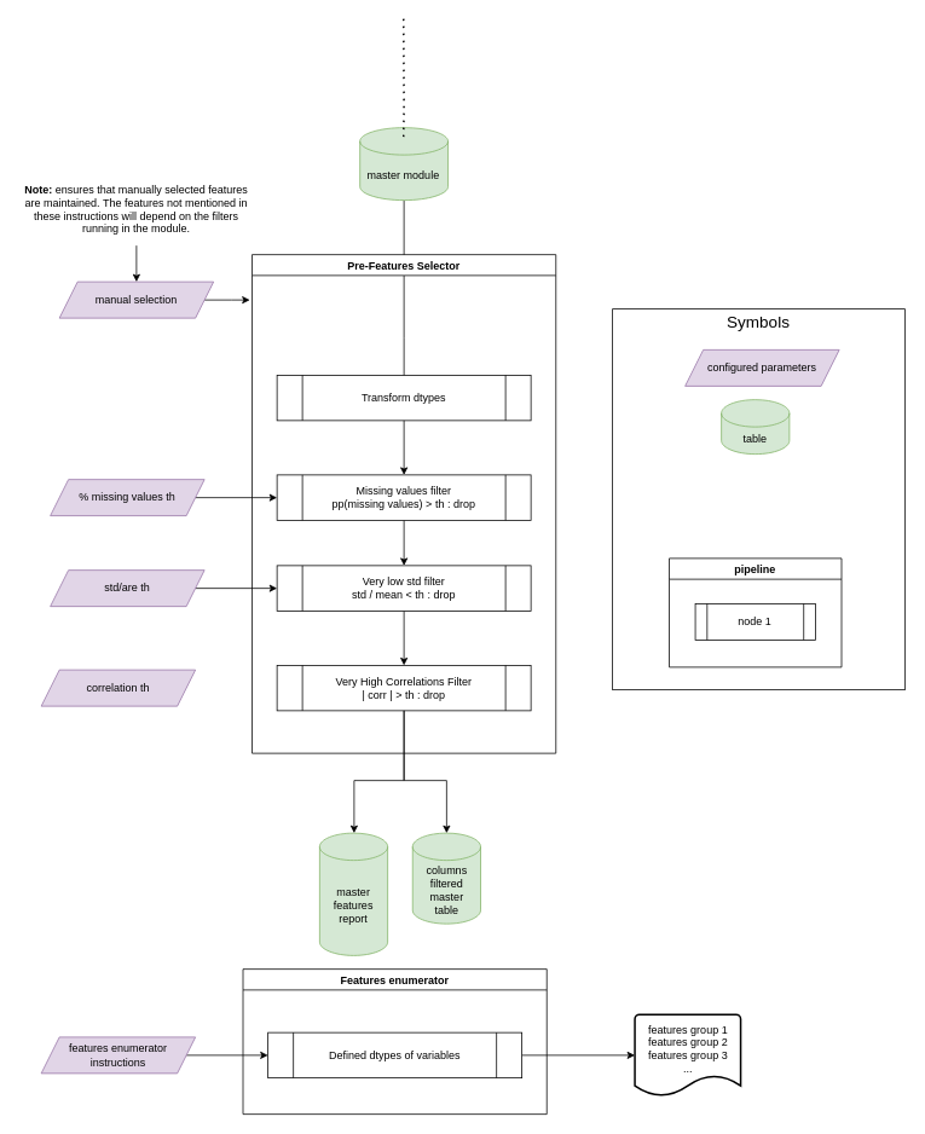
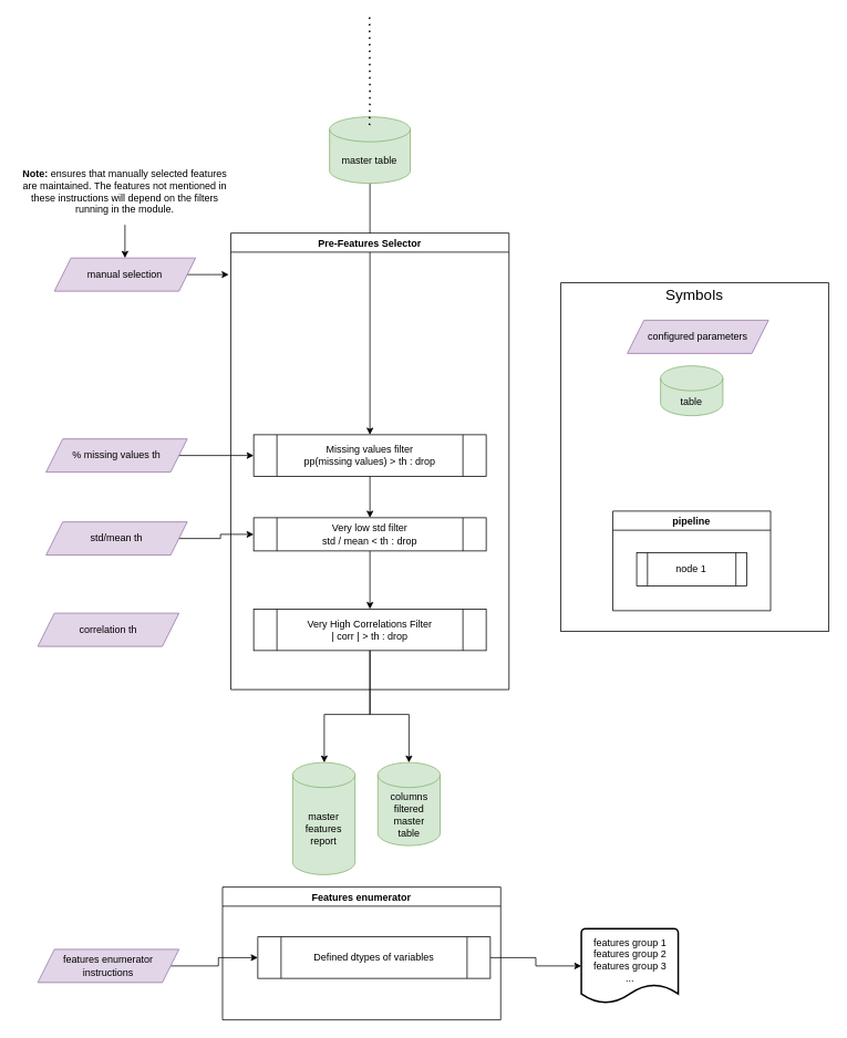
  <mxCell id="0" />
  <mxCell id="1" parent="0" />
  <mxCell id="2" value="" style="rounded=0;whiteSpace=wrap;html=1;gradientColor=#ffffff;fillColor=none;" vertex="1" parent="1"><mxGeometry x="675" y="340" width="322.5" height="420" as="geometry" /></mxCell>
  <mxCell id="3" style="edgeStyle=orthogonalEdgeStyle;rounded=0;orthogonalLoop=1;jettySize=auto;html=1;entryX=0.5;entryY=0;entryDx=0;entryDy=0;" edge="1" parent="1" source="4" target="7"><mxGeometry relative="1" as="geometry" /></mxCell>
- <mxCell id="4" value="&lt;font&gt;&lt;font style=&quot;font-size: 12px&quot;&gt;master module&lt;/font&gt;&lt;br&gt;&lt;/font&gt;" style="shape=cylinder3;whiteSpace=wrap;html=1;boundedLbl=1;backgroundOutline=1;size=15;fillColor=#d5e8d4;strokeColor=#82b366;" vertex="1" parent="1"><mxGeometry x="396.43" y="140" width="97.14" height="80" as="geometry" /></mxCell>
+ <mxCell id="4" value="&lt;font&gt;&lt;font style=&quot;font-size: 12px&quot;&gt;master table&lt;/font&gt;&lt;br&gt;&lt;/font&gt;" style="shape=cylinder3;whiteSpace=wrap;html=1;boundedLbl=1;backgroundOutline=1;size=15;fillColor=#d5e8d4;strokeColor=#82b366;" vertex="1" parent="1"><mxGeometry x="396.43" y="140" width="97.14" height="80" as="geometry" /></mxCell>
  <mxCell id="5" value="Pre-Features Selector" style="swimlane;" vertex="1" parent="1"><mxGeometry x="277.5" y="280" width="335" height="550" as="geometry" /></mxCell>
  <mxCell id="6" style="edgeStyle=orthogonalEdgeStyle;rounded=0;orthogonalLoop=1;jettySize=auto;html=1;entryX=0.5;entryY=0;entryDx=0;entryDy=0;" edge="1" parent="5" source="7" target="10"><mxGeometry relative="1" as="geometry" /></mxCell>
  <mxCell id="7" value="Missing values filter&lt;br&gt;pp(missing values) &amp;gt; th : drop" style="shape=process;whiteSpace=wrap;html=1;backgroundOutline=1;" vertex="1" parent="5"><mxGeometry x="27.5" y="243" width="280" height="50" as="geometry" /></mxCell>
  <mxCell id="8" value="Very High Correlations Filter&lt;br&gt;| corr | &amp;gt; th : drop" style="shape=process;whiteSpace=wrap;html=1;backgroundOutline=1;" vertex="1" parent="5"><mxGeometry x="27.5" y="453" width="280" height="50" as="geometry" /></mxCell>
  <mxCell id="9" style="edgeStyle=orthogonalEdgeStyle;rounded=0;orthogonalLoop=1;jettySize=auto;html=1;entryX=0.5;entryY=0;entryDx=0;entryDy=0;" edge="1" parent="5" source="10" target="8"><mxGeometry relative="1" as="geometry" /></mxCell>
- <mxCell id="10" value="Very low std filter&lt;br&gt;std / mean &amp;lt; th : drop" style="shape=process;whiteSpace=wrap;html=1;backgroundOutline=1;" vertex="1" parent="5"><mxGeometry x="27.5" y="343" width="280" height="50" as="geometry" /></mxCell>
- <mxCell id="11" value="Transform dtypes" style="shape=process;whiteSpace=wrap;html=1;backgroundOutline=1;" vertex="1" parent="5"><mxGeometry x="27.5" y="133" width="280" height="50" as="geometry" /></mxCell>
+ <mxCell id="10" value="Very low std filter&lt;br&gt;std / mean &amp;lt; th : drop" style="shape=process;whiteSpace=wrap;html=1;backgroundOutline=1;" vertex="1" parent="5"><mxGeometry x="27.5" y="343" width="280" height="40" as="geometry" /></mxCell>
  <mxCell id="12" value="columns filtered master&lt;br&gt;table" style="shape=cylinder3;whiteSpace=wrap;html=1;boundedLbl=1;backgroundOutline=1;size=15;fillColor=#d5e8d4;strokeColor=#82b366;" vertex="1" parent="1"><mxGeometry x="454.5" y="918" width="75" height="100" as="geometry" /></mxCell>
  <mxCell id="13" value="" style="endArrow=none;dashed=1;html=1;dashPattern=1 3;strokeWidth=2;" edge="1" parent="1"><mxGeometry width="50" height="50" relative="1" as="geometry"><mxPoint x="444.5" as="sourcePoint" y="150" /><mxPoint x="444.5" y="20" as="targetPoint" /><Array as="points"><mxPoint x="444.99" y="120" /></Array></mxGeometry></mxCell>
  <mxCell id="14" style="edgeStyle=orthogonalEdgeStyle;rounded=0;orthogonalLoop=1;jettySize=auto;html=1;entryX=0;entryY=0.5;entryDx=0;entryDy=0;" edge="1" parent="1" source="15" target="7"><mxGeometry relative="1" as="geometry" /></mxCell>
  <mxCell id="15" value="% missing values th" style="shape=parallelogram;perimeter=parallelogramPerimeter;whiteSpace=wrap;html=1;fixedSize=1;fillColor=#e1d5e7;strokeColor=#9673a6;" vertex="1" parent="1"><mxGeometry x="55" y="528" width="170" height="40" as="geometry" /></mxCell>
  <mxCell id="16" style="edgeStyle=orthogonalEdgeStyle;rounded=0;orthogonalLoop=1;jettySize=auto;html=1;entryX=0;entryY=0.5;entryDx=0;entryDy=0;" edge="1" parent="1" source="17" target="10"><mxGeometry relative="1" as="geometry" /></mxCell>
- <mxCell id="17" value="std/are th" style="shape=parallelogram;perimeter=parallelogramPerimeter;whiteSpace=wrap;html=1;fixedSize=1;fillColor=#e1d5e7;strokeColor=#9673a6;" vertex="1" parent="1"><mxGeometry x="55" y="628" width="170" height="40" as="geometry" /></mxCell>
+ <mxCell id="17" value="std/mean th" style="shape=parallelogram;perimeter=parallelogramPerimeter;whiteSpace=wrap;html=1;fixedSize=1;fillColor=#e1d5e7;strokeColor=#9673a6;" vertex="1" parent="1"><mxGeometry x="55" y="628" width="170" height="40" as="geometry" /></mxCell>
  <mxCell id="18" value="correlation th" style="shape=parallelogram;perimeter=parallelogramPerimeter;whiteSpace=wrap;html=1;fixedSize=1;fillColor=#e1d5e7;strokeColor=#9673a6;" vertex="1" parent="1"><mxGeometry x="45" y="738" width="170" height="40" as="geometry" /></mxCell>
  <mxCell id="19" style="edgeStyle=orthogonalEdgeStyle;rounded=0;orthogonalLoop=1;jettySize=auto;html=1;entryX=0;entryY=0.5;entryDx=0;entryDy=0;" edge="1" parent="1" source="20" target="27"><mxGeometry relative="1" as="geometry" /></mxCell>
  <mxCell id="20" value="features enumerator instructions" style="shape=parallelogram;perimeter=parallelogramPerimeter;whiteSpace=wrap;html=1;fixedSize=1;fillColor=#e1d5e7;strokeColor=#9673a6;" vertex="1" parent="1"><mxGeometry x="45" y="1143" width="170" height="40" as="geometry" /></mxCell>
  <mxCell id="21" style="edgeStyle=orthogonalEdgeStyle;rounded=0;orthogonalLoop=1;jettySize=auto;html=1;entryX=0;entryY=0.5;entryDx=0;entryDy=0;entryPerimeter=0;" edge="1" parent="1" source="27" target="23"><mxGeometry relative="1" as="geometry"><mxPoint x="695" y="1068" as="targetPoint" /></mxGeometry></mxCell>
  <mxCell id="22" value="master features report" style="shape=cylinder3;whiteSpace=wrap;html=1;boundedLbl=1;backgroundOutline=1;size=15;fillColor=#d5e8d4;strokeColor=#82b366;" vertex="1" parent="1"><mxGeometry x="352" y="918" width="75" height="135" as="geometry" /></mxCell>
  <mxCell id="23" value="features group 1&lt;br&gt;features group 2&lt;br&gt;features group 3&lt;br&gt;...&lt;br&gt;&lt;br&gt;" style="strokeWidth=2;html=1;shape=mxgraph.flowchart.document2;whiteSpace=wrap;size=0.25;" vertex="1" parent="1"><mxGeometry x="699.58" y="1118" width="116.67" height="90" as="geometry" /></mxCell>
  <mxCell id="24" style="edgeStyle=orthogonalEdgeStyle;rounded=0;orthogonalLoop=1;jettySize=auto;html=1;exitX=0.5;exitY=1;exitDx=0;exitDy=0;" edge="1" parent="1" source="8" target="22"><mxGeometry relative="1" as="geometry"><Array as="points"><mxPoint x="445" y="860" /><mxPoint x="390" y="860" /></Array><mxPoint x="445" y="840" as="sourcePoint" /></mxGeometry></mxCell>
  <mxCell id="25" style="edgeStyle=orthogonalEdgeStyle;rounded=0;orthogonalLoop=1;jettySize=auto;html=1;exitX=0.5;exitY=1;exitDx=0;exitDy=0;" edge="1" parent="1" source="8" target="12"><mxGeometry relative="1" as="geometry"><mxPoint x="445" y="840" as="sourcePoint" /><Array as="points"><mxPoint x="445" y="860" /><mxPoint x="492" y="860" /></Array></mxGeometry></mxCell>
  <mxCell id="26" value="Features enumerator" style="swimlane;" vertex="1" parent="1"><mxGeometry x="267.5" y="1068" width="335" height="160" as="geometry" /></mxCell>
- <mxCell id="27" value="Defined dtypes of variables" style="shape=process;whiteSpace=wrap;html=1;backgroundOutline=1;" vertex="1" parent="26"><mxGeometry x="27.5" y="70" width="280" height="50" as="geometry" /></mxCell>
+ <mxCell id="27" value="Defined dtypes of variables" style="shape=process;whiteSpace=wrap;html=1;backgroundOutline=1;" vertex="1" parent="26"><mxGeometry x="42.5" y="60" width="280" height="50" as="geometry" /></mxCell>
  <mxCell id="28" value="configured parameters" style="shape=parallelogram;perimeter=parallelogramPerimeter;whiteSpace=wrap;html=1;fixedSize=1;fillColor=#e1d5e7;strokeColor=#9673a6;" vertex="1" parent="1"><mxGeometry x="755" y="385" width="170" height="40" as="geometry" /></mxCell>
  <mxCell id="29" value="table" style="shape=cylinder3;whiteSpace=wrap;html=1;boundedLbl=1;backgroundOutline=1;size=15;fillColor=#d5e8d4;strokeColor=#82b366;" vertex="1" parent="1"><mxGeometry x="795" y="440" width="75" height="60" as="geometry" /></mxCell>
  <mxCell id="30" value="pipeline" style="swimlane;" vertex="1" parent="1"><mxGeometry x="737.5" y="615" width="190" height="120" as="geometry" /></mxCell>
  <mxCell id="31" value="node 1" style="shape=process;whiteSpace=wrap;html=1;backgroundOutline=1;" vertex="1" parent="30"><mxGeometry x="28.75" y="50" width="132.5" height="40" as="geometry" /></mxCell>
  <mxCell id="32" value="&lt;font style=&quot;font-size: 18px&quot;&gt;Symbols&lt;/font&gt;" style="text;html=1;strokeColor=none;fillColor=none;align=center;verticalAlign=middle;whiteSpace=wrap;rounded=0;" vertex="1" parent="1"><mxGeometry x="816.25" y="350" width="40" height="10" as="geometry" /></mxCell>
  <mxCell id="33" style="edgeStyle=orthogonalEdgeStyle;rounded=0;orthogonalLoop=1;jettySize=auto;html=1;" edge="1" parent="1" source="34"><mxGeometry relative="1" as="geometry"><mxPoint x="275" y="330" as="targetPoint" /></mxGeometry></mxCell>
  <mxCell id="34" value="manual selection" style="shape=parallelogram;perimeter=parallelogramPerimeter;whiteSpace=wrap;html=1;fixedSize=1;fillColor=#e1d5e7;strokeColor=#9673a6;" vertex="1" parent="1"><mxGeometry x="65" y="310" width="170" height="40" as="geometry" /></mxCell>
  <mxCell id="35" style="edgeStyle=orthogonalEdgeStyle;rounded=0;orthogonalLoop=1;jettySize=auto;html=1;entryX=0.5;entryY=0;entryDx=0;entryDy=0;" edge="1" parent="1" source="36" target="34"><mxGeometry relative="1" as="geometry" /></mxCell>
  <mxCell id="36" value="&lt;b&gt;Note:&lt;/b&gt; ensures that manually selected features are maintained. The features not mentioned in these instructions will depend on the filters running in the module." style="text;html=1;strokeColor=none;fillColor=none;align=center;verticalAlign=middle;whiteSpace=wrap;rounded=0;" vertex="1" parent="1"><mxGeometry x="20" y="190" width="260" height="80" as="geometry" /></mxCell>
